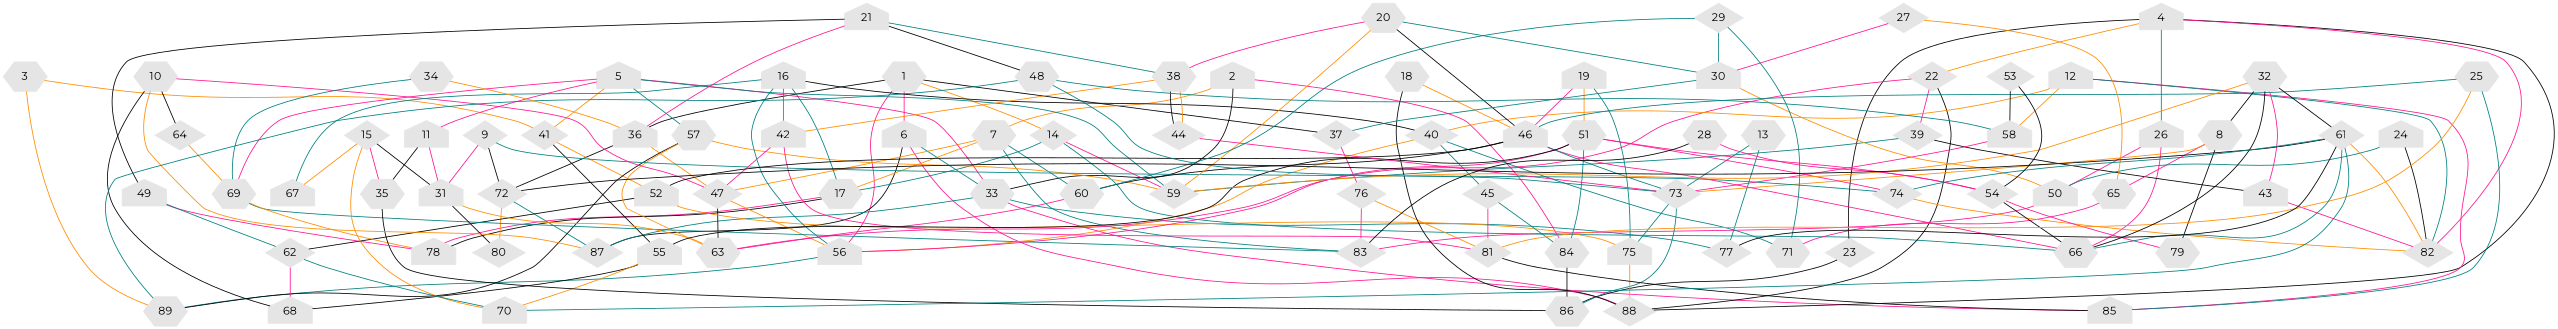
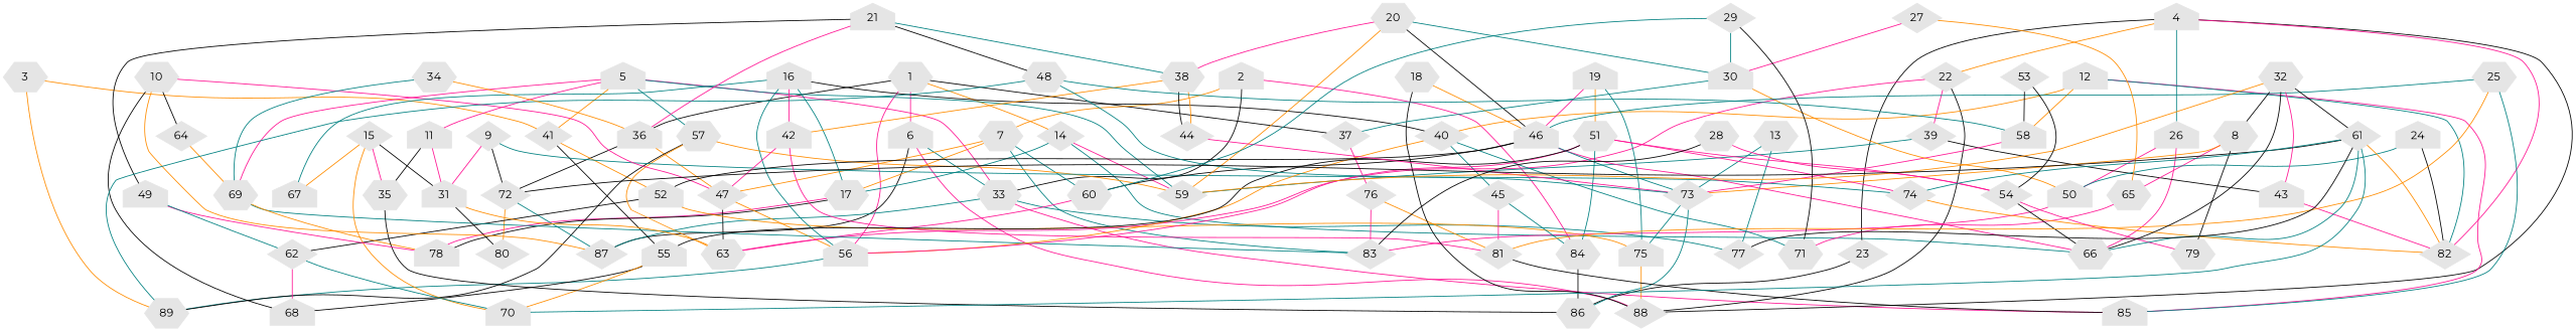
  graph {
    fontname=Montserrat
    node [color=gray90 fontname=Montserrat shape=diamond style=filled]
    edge [color=teal fontname=Montserrat]
    1 [shape=hexagon]
    6 [shape=house]
    14
    36 [shape=house]
    37
    56 [shape=house]
    33 [shape=hexagon]
    88
    87
    59
    17 [shape=hexagon]
    66 [shape=hexagon]
    47
    72
    76
    89 [shape=hexagon]
    2 [shape=house]
    7 [shape=hexagon]
    84 [shape=hexagon]
    60 [shape=hexagon]
    83
    85 [shape=house]
    77
    86 [shape=hexagon]
    3 [shape=hexagon]
    41
    52 [shape=house]
    55 [shape=house]
    4 [shape=house]
    22
    23
    26 [shape=house]
    82
    39
    63 [shape=hexagon]
    50 [shape=house]
    5 [shape=house]
    11 [shape=house]
    57 [shape=hexagon]
    69 [shape=hexagon]
    31 [shape=house]
    35 [shape=hexagon]
    78 [shape=house]
    8 [shape=hexagon]
    65 [shape=hexagon]
    73
    79 [shape=hexagon]
    71 [shape=hexagon]
    75 [shape=house]
    9
    74
    80
    10 [shape=hexagon]
    64
    68 [shape=house]
    12 [shape=house]
    40
    58 [shape=house]
    45
    13 [shape=hexagon]
    15
    67 [shape=house]
    70 [shape=house]
    16 [shape=house]
    42 [shape=house]
    81
    18 [shape=hexagon]
    46 [shape=house]
    19 [shape=house]
    51 [shape=hexagon]
    54
    20 [shape=hexagon]
    30 [shape=house]
    38 [shape=hexagon]
    44
    21 [shape=house]
    48 [shape=hexagon]
    49 [shape=house]
    62
    43 [shape=house]
    24 [shape=house]
    25 [shape=hexagon]
    27
    28 [shape=hexagon]
    29
    32 [shape=hexagon]
    61
    34 [shape=hexagon]
    53
    1 -- 6 [color=deeppink]
    1 -- 14 [color=darkorange]
    1 -- 36 [color=black]
    1 -- 37 [color=black]
    1 -- 56 [color=deeppink]
    6 -- 33
    6 -- 88 [color=deeppink]
    6 -- 87 [color=black]
    14 -- 59 [color=deeppink]
    14 -- 17
    14 -- 66
    36 -- 47 [color=darkorange]
    36 -- 72 [color=black]
    37 -- 76 [color=deeppink]
    56 -- 89
    33 -- 87
    33 -- 85 [color=deeppink]
    33 -- 77
    17 -- 78 [color=deeppink]
    17 -- 78 [color=black]
    47 -- 56 [color=darkorange]
    47 -- 63 [color=black]
    72 -- 87
    72 -- 80 [color=darkorange]
    76 -- 83 [color=deeppink]
    76 -- 81 [color=darkorange]
    2 -- 33 [color=black]
    2 -- 7 [color=darkorange]
    2 -- 84 [color=deeppink]
    7 -- 17 [color=darkorange]
    7 -- 47 [color=darkorange]
    7 -- 60
    7 -- 83
    84 -- 86 [color=black]
    60 -- 63 [color=deeppink]
    3 -- 89 [color=darkorange]
    3 -- 41 [color=darkorange]
    41 -- 52 [color=darkorange]
    41 -- 55 [color=black]
    52 -- 75 [color=darkorange]
    52 -- 62 [color=black]
    55 -- 68 [color=black]
    55 -- 70 [color=darkorange]
    4 -- 88 [color=black]
    4 -- 22 [color=darkorange]
    4 -- 23 [color=black]
    4 -- 26
    4 -- 82 [color=deeppink]
    22 -- 88 [color=black]
    22 -- 39 [color=deeppink]
    22 -- 63 [color=deeppink]
    23 -- 86 [color=black]
    26 -- 66 [color=deeppink]
    26 -- 50 [color=deeppink]
    39 -- 59
    39 -- 43 [color=black]
    50 -- 83 [color=deeppink]
    5 -- 33 [color=deeppink]
    5 -- 59
    5 -- 41 [color=darkorange]
    5 -- 11 [color=deeppink]
    5 -- 57
    5 -- 69 [color=deeppink]
    11 -- 31 [color=deeppink]
    11 -- 35 [color=black]
    57 -- 59 [color=darkorange]
    57 -- 89 [color=black]
    57 -- 63 [color=darkorange]
    69 -- 83
    69 -- 78 [color=darkorange]
    31 -- 63 [color=darkorange]
    31 -- 80 [color=black]
    35 -- 86 [color=black]
    8 -- 65 [color=deeppink]
    8 -- 73 [color=darkorange]
    8 -- 79 [color=black]
    65 -- 71 [color=deeppink]
    73 -- 86
    73 -- 75
    75 -- 88 [color=darkorange]
    9 -- 72 [color=black]
    9 -- 31 [color=deeppink]
    9 -- 74
    74 -- 82 [color=darkorange]
    10 -- 87 [color=darkorange]
    10 -- 47 [color=deeppink]
    10 -- 64 [color=black]
    10 -- 68 [color=black]
    64 -- 69 [color=darkorange]
    12 -- 85 [color=deeppink]
    12 -- 82
    12 -- 40 [color=darkorange]
    12 -- 58 [color=darkorange]
    40 -- 56 [color=darkorange]
    40 -- 71
    40 -- 45
    58 -- 73 [color=deeppink]
    45 -- 84
    45 -- 81 [color=deeppink]
    13 -- 77
    13 -- 73
    15 -- 31 [color=black]
    15 -- 35 [color=deeppink]
    15 -- 67 [color=darkorange]
    15 -- 70 [color=darkorange]
    16 -- 56
    16 -- 17
    16 -- 40 [color=black]
    16 -- 67
    16 -- 42 [color=deeppink]
    42 -- 47 [color=deeppink]
    42 -- 81 [color=deeppink]
    81 -- 85 [color=black]
    18 -- 88 [color=black]
    18 -- 46 [color=darkorange]
    46 -- 66 [color=deeppink]
    46 -- 60 [color=black]
    46 -- 52 [color=black]
    46 -- 73
    19 -- 75
    19 -- 46 [color=deeppink]
    19 -- 51 [color=darkorange]
    51 -- 56 [color=deeppink]
    51 -- 84
    51 -- 55 [color=black]
    51 -- 74 [color=deeppink]
    51 -- 54 [color=deeppink]
    54 -- 66 [color=black]
    54 -- 79 [color=deeppink]
    20 -- 59 [color=darkorange]
    20 -- 46 [color=black]
    20 -- 30
    20 -- 38 [color=deeppink]
    30 -- 37
    30 -- 50 [color=darkorange]
    38 -- 42 [color=darkorange]
    38 -- 44 [color=black]
    38 -- 44 [color=darkorange]
    44 -- 73 [color=deeppink]
    21 -- 36 [color=deeppink]
    21 -- 38
    21 -- 48 [color=black]
    21 -- 49 [color=black]
    48 -- 89
    48 -- 73
    48 -- 58
    49 -- 78 [color=deeppink]
    49 -- 62
    62 -- 68 [color=deeppink]
    62 -- 70
    43 -- 82 [color=deeppink]
    24 -- 82 [color=black]
    24 -- 50
    25 -- 85
    25 -- 81 [color=darkorange]
    25 -- 46
    27 -- 65 [color=darkorange]
    27 -- 30 [color=deeppink]
    28 -- 83 [color=black]
    28 -- 54 [color=deeppink]
    29 -- 60
-   29 -- 71
+   29 -- 71 [color=black]
    29 -- 30
    32 -- 59 [color=darkorange]
    32 -- 66 [color=black]
    32 -- 8 [color=black]
    32 -- 43 [color=deeppink]
    32 -- 61 [color=black]
    61 -- 66
    61 -- 72 [color=black]
    61 -- 77 [color=black]
    61 -- 82 [color=darkorange]
    61 -- 74
    61 -- 70
    34 -- 36 [color=darkorange]
    34 -- 69
    53 -- 58 [color=black]
    53 -- 54 [color=black]
  }
